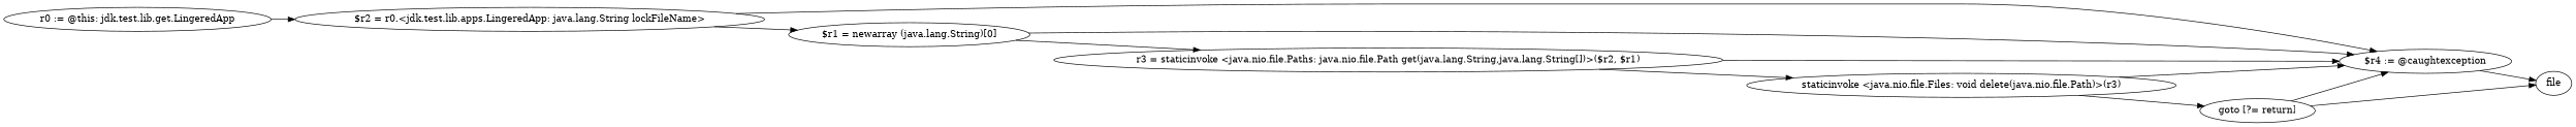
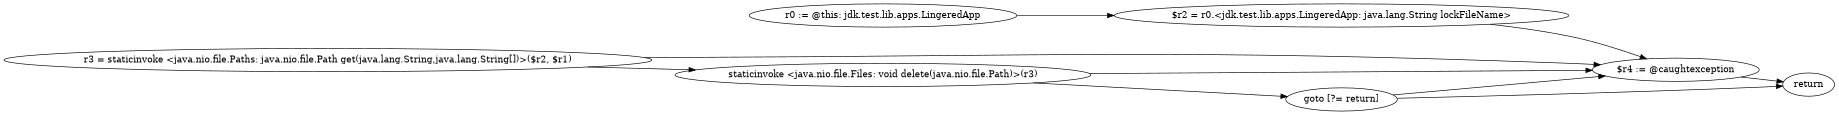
  digraph {
    rankdir=LR
-   "r0 := @this: jdk.test.lib.apps.LingeredApp" [label="r0 := @this: jdk.test.lib.get.LingeredApp"]
+   "r0 := @this: jdk.test.lib.apps.LingeredApp"
    "$r2 = r0.<jdk.test.lib.apps.LingeredApp: java.lang.String lockFileName>"
    "$r4 := @caughtexception"
-   "$r1 = newarray (java.lang.String)[0]"
-   return [label=file]
+   return
    "r3 = staticinvoke <java.nio.file.Paths: java.nio.file.Path get(java.lang.String,java.lang.String[])>($r2, $r1)"
    "staticinvoke <java.nio.file.Files: void delete(java.nio.file.Path)>(r3)"
    "goto [?= return]"
    "r0 := @this: jdk.test.lib.apps.LingeredApp" -> "$r2 = r0.<jdk.test.lib.apps.LingeredApp: java.lang.String lockFileName>"
    "$r2 = r0.<jdk.test.lib.apps.LingeredApp: java.lang.String lockFileName>" -> "$r4 := @caughtexception"
-   "$r2 = r0.<jdk.test.lib.apps.LingeredApp: java.lang.String lockFileName>" -> "$r1 = newarray (java.lang.String)[0]"
    "$r4 := @caughtexception" -> return
-   "$r1 = newarray (java.lang.String)[0]" -> "$r4 := @caughtexception"
-   "$r1 = newarray (java.lang.String)[0]" -> "r3 = staticinvoke <java.nio.file.Paths: java.nio.file.Path get(java.lang.String,java.lang.String[])>($r2, $r1)"
    "r3 = staticinvoke <java.nio.file.Paths: java.nio.file.Path get(java.lang.String,java.lang.String[])>($r2, $r1)" -> "$r4 := @caughtexception"
    "r3 = staticinvoke <java.nio.file.Paths: java.nio.file.Path get(java.lang.String,java.lang.String[])>($r2, $r1)" -> "staticinvoke <java.nio.file.Files: void delete(java.nio.file.Path)>(r3)"
    "staticinvoke <java.nio.file.Files: void delete(java.nio.file.Path)>(r3)" -> "$r4 := @caughtexception"
    "staticinvoke <java.nio.file.Files: void delete(java.nio.file.Path)>(r3)" -> "goto [?= return]"
    "goto [?= return]" -> "$r4 := @caughtexception"
    "goto [?= return]" -> return
  }
